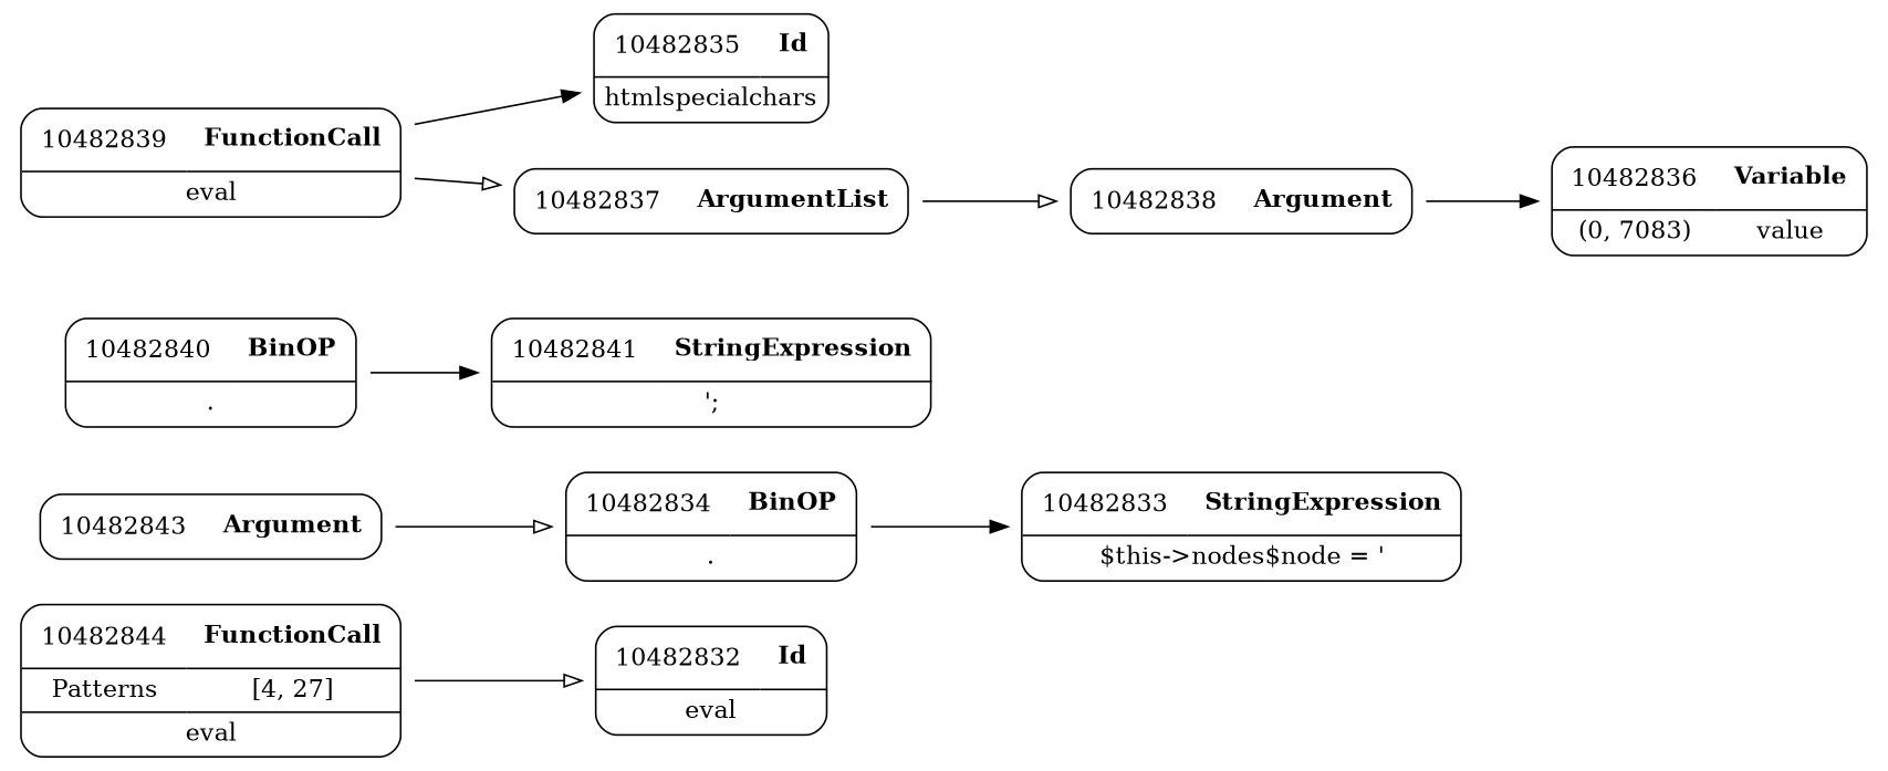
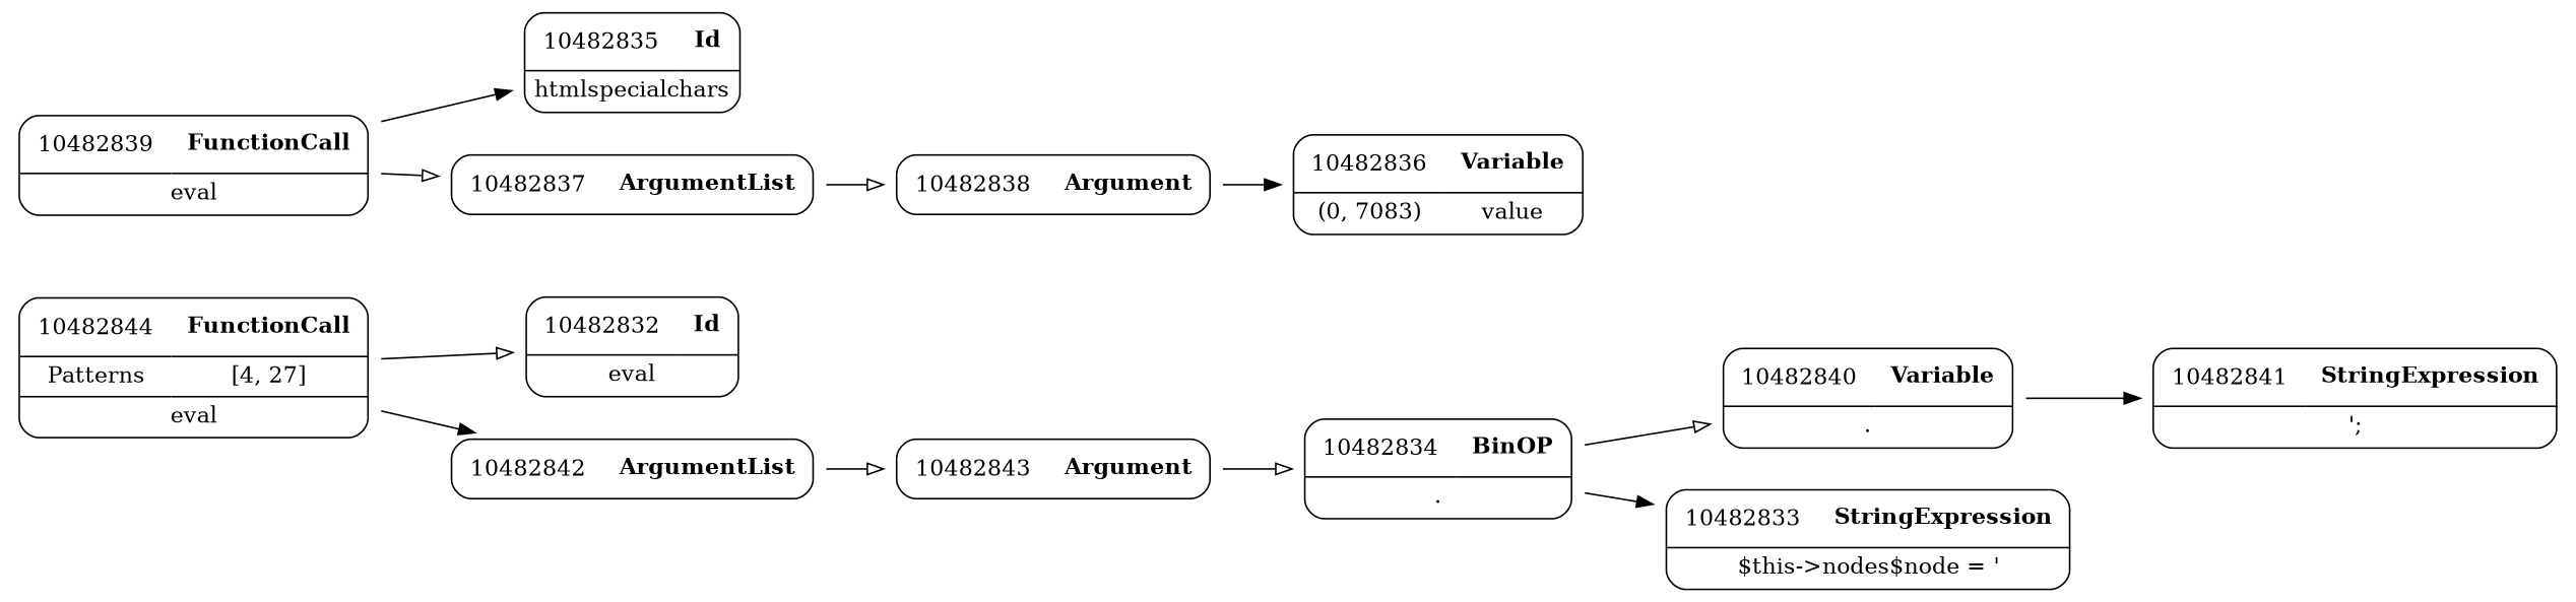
  digraph {
    rankdir=LR
    node [shape=none]
    edge [arrowhead=onormal weight=2]
    n1 [label=<<TABLE border='1' cellspacing='0' cellpadding='10' style='rounded' ><TR><TD border='0'>10482844</TD><TD border='0'><B>FunctionCall</B></TD></TR><HR/><TR><TD border='0' cellpadding='5'>Patterns</TD><TD border='0' cellpadding='5'>[4, 27]</TD></TR><HR/><TR><TD border='0' cellpadding='5' colspan='2'>eval</TD></TR></TABLE>>]
    n2 [label=<<TABLE border='1' cellspacing='0' cellpadding='10' style='rounded' ><TR><TD border='0'>10482832</TD><TD border='0'><B>Id</B></TD></TR><HR/><TR><TD border='0' cellpadding='5' colspan='2'>eval</TD></TR></TABLE>>]
+   n3 [label=<<TABLE border='1' cellspacing='0' cellpadding='10' style='rounded' ><TR><TD border='0'>10482842</TD><TD border='0'><B>ArgumentList</B></TD></TR></TABLE>>]
    n4 [label=<<TABLE border='1' cellspacing='0' cellpadding='10' style='rounded' ><TR><TD border='0'>10482843</TD><TD border='0'><B>Argument</B></TD></TR></TABLE>>]
    n5 [label=<<TABLE border='1' cellspacing='0' cellpadding='10' style='rounded' ><TR><TD border='0'>10482834</TD><TD border='0'><B>BinOP</B></TD></TR><HR/><TR><TD border='0' cellpadding='5' colspan='2'>.</TD></TR></TABLE>>]
-   n6 [label=<<TABLE border='1' cellspacing='0' cellpadding='10' style='rounded' ><TR><TD border='0'>10482840</TD><TD border='0'><B>BinOP</B></TD></TR><HR/><TR><TD border='0' cellpadding='5' colspan='2'>.</TD></TR></TABLE>>]
+   n6 [label=<<TABLE border='1' cellspacing='0' cellpadding='10' style='rounded' ><TR><TD border='0'>10482840</TD><TD border='0'><B>Variable</B></TD></TR><HR/><TR><TD border='0' cellpadding='5' colspan='2'>.</TD></TR></TABLE>>]
    n7 [label=<<TABLE border='1' cellspacing='0' cellpadding='10' style='rounded' ><TR><TD border='0'>10482833</TD><TD border='0'><B>StringExpression</B></TD></TR><HR/><TR><TD border='0' cellpadding='5' colspan='2'>$this-&gt;nodes$node = '</TD></TR></TABLE>>]
    n8 [label=<<TABLE border='1' cellspacing='0' cellpadding='10' style='rounded' ><TR><TD border='0'>10482841</TD><TD border='0'><B>StringExpression</B></TD></TR><HR/><TR><TD border='0' cellpadding='5' colspan='2'>';</TD></TR></TABLE>>]
    n9 [label=<<TABLE border='1' cellspacing='0' cellpadding='10' style='rounded' ><TR><TD border='0'>10482839</TD><TD border='0'><B>FunctionCall</B></TD></TR><HR/><TR><TD border='0' cellpadding='5' colspan='2'>eval</TD></TR></TABLE>>]
    n10 [label=<<TABLE border='1' cellspacing='0' cellpadding='10' style='rounded' ><TR><TD border='0'>10482835</TD><TD border='0'><B>Id</B></TD></TR><HR/><TR><TD border='0' cellpadding='5' colspan='2'>htmlspecialchars</TD></TR></TABLE>>]
    n11 [label=<<TABLE border='1' cellspacing='0' cellpadding='10' style='rounded' ><TR><TD border='0'>10482837</TD><TD border='0'><B>ArgumentList</B></TD></TR></TABLE>>]
    n12 [label=<<TABLE border='1' cellspacing='0' cellpadding='10' style='rounded' ><TR><TD border='0'>10482838</TD><TD border='0'><B>Argument</B></TD></TR></TABLE>>]
    n13 [label=<<TABLE border='1' cellspacing='0' cellpadding='10' style='rounded' ><TR><TD border='0'>10482836</TD><TD border='0'><B>Variable</B></TD></TR><HR/><TR><TD border='0' cellpadding='5'>(0, 7083)</TD><TD border='0' cellpadding='5'>value</TD></TR></TABLE>>]
    n1 -> n2
+   n1 -> n3 [arrowhead=normal]
+   n3 -> n4
    n4 -> n5
+   n5 -> n6
    n5 -> n7 [arrowhead=normal]
    n6 -> n8 [arrowhead=normal]
    n9 -> n10 [arrowhead=normal]
    n9 -> n11
    n11 -> n12
    n12 -> n13 [arrowhead=normal]
  }
